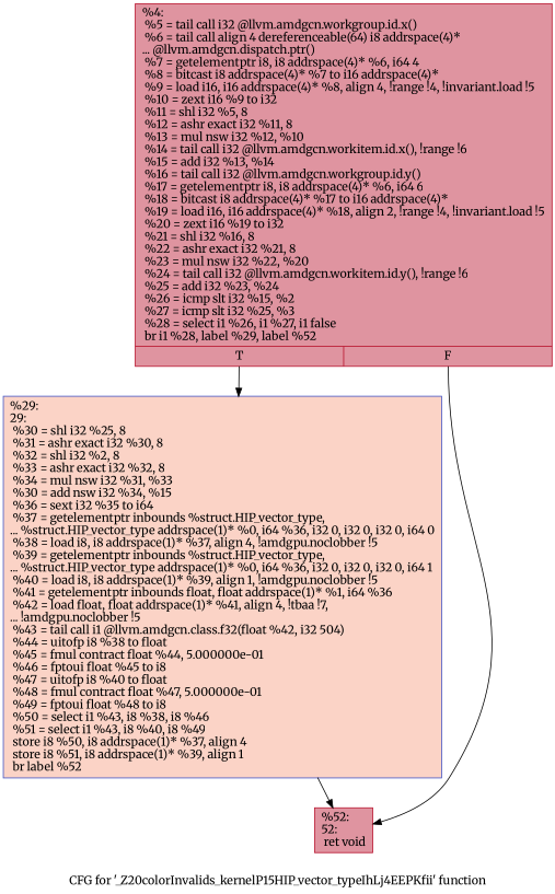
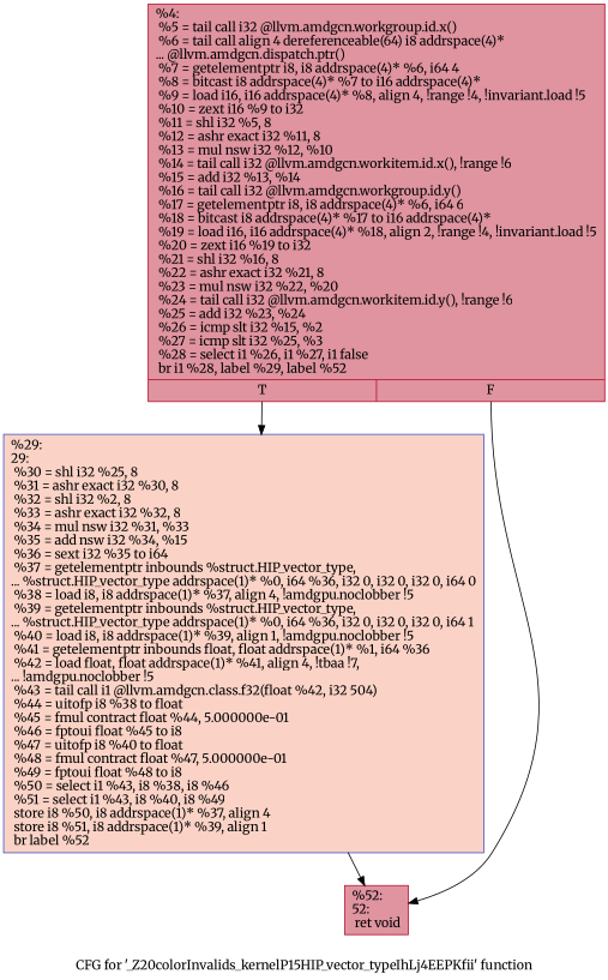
  digraph {
    label="CFG for '_Z20colorInvalids_kernelP15HIP_vector_typeIhLj4EEPKfii' function"
    fontname=Merriweather
    node [color="#b70d28ff" fillcolor="#b70d2870" shape=record style=filled fontname=Merriweather]
    edge [fontname=Merriweather]
    n1 [label="{%4:\l  %5 = tail call i32 @llvm.amdgcn.workgroup.id.x()\l  %6 = tail call align 4 dereferenceable(64) i8 addrspace(4)*\l... @llvm.amdgcn.dispatch.ptr()\l  %7 = getelementptr i8, i8 addrspace(4)* %6, i64 4\l  %8 = bitcast i8 addrspace(4)* %7 to i16 addrspace(4)*\l  %9 = load i16, i16 addrspace(4)* %8, align 4, !range !4, !invariant.load !5\l  %10 = zext i16 %9 to i32\l  %11 = shl i32 %5, 8\l  %12 = ashr exact i32 %11, 8\l  %13 = mul nsw i32 %12, %10\l  %14 = tail call i32 @llvm.amdgcn.workitem.id.x(), !range !6\l  %15 = add i32 %13, %14\l  %16 = tail call i32 @llvm.amdgcn.workgroup.id.y()\l  %17 = getelementptr i8, i8 addrspace(4)* %6, i64 6\l  %18 = bitcast i8 addrspace(4)* %17 to i16 addrspace(4)*\l  %19 = load i16, i16 addrspace(4)* %18, align 2, !range !4, !invariant.load !5\l  %20 = zext i16 %19 to i32\l  %21 = shl i32 %16, 8\l  %22 = ashr exact i32 %21, 8\l  %23 = mul nsw i32 %22, %20\l  %24 = tail call i32 @llvm.amdgcn.workitem.id.y(), !range !6\l  %25 = add i32 %23, %24\l  %26 = icmp slt i32 %15, %2\l  %27 = icmp slt i32 %25, %3\l  %28 = select i1 %26, i1 %27, i1 false\l  br i1 %28, label %29, label %52\l|{<s0>T|<s1>F}}"]
-   n2 [color="#3d50c3ff" fillcolor="#f59c7d70" label="{%29:\l29:                                               \l  %30 = shl i32 %25, 8\l  %31 = ashr exact i32 %30, 8\l  %32 = shl i32 %2, 8\l  %33 = ashr exact i32 %32, 8\l  %34 = mul nsw i32 %31, %33\l  %30 = add nsw i32 %34, %15\l  %36 = sext i32 %35 to i64\l  %37 = getelementptr inbounds %struct.HIP_vector_type,\l... %struct.HIP_vector_type addrspace(1)* %0, i64 %36, i32 0, i32 0, i32 0, i64 0\l  %38 = load i8, i8 addrspace(1)* %37, align 4, !amdgpu.noclobber !5\l  %39 = getelementptr inbounds %struct.HIP_vector_type,\l... %struct.HIP_vector_type addrspace(1)* %0, i64 %36, i32 0, i32 0, i32 0, i64 1\l  %40 = load i8, i8 addrspace(1)* %39, align 1, !amdgpu.noclobber !5\l  %41 = getelementptr inbounds float, float addrspace(1)* %1, i64 %36\l  %42 = load float, float addrspace(1)* %41, align 4, !tbaa !7,\l... !amdgpu.noclobber !5\l  %43 = tail call i1 @llvm.amdgcn.class.f32(float %42, i32 504)\l  %44 = uitofp i8 %38 to float\l  %45 = fmul contract float %44, 5.000000e-01\l  %46 = fptoui float %45 to i8\l  %47 = uitofp i8 %40 to float\l  %48 = fmul contract float %47, 5.000000e-01\l  %49 = fptoui float %48 to i8\l  %50 = select i1 %43, i8 %38, i8 %46\l  %51 = select i1 %43, i8 %40, i8 %49\l  store i8 %50, i8 addrspace(1)* %37, align 4\l  store i8 %51, i8 addrspace(1)* %39, align 1\l  br label %52\l}"]
+   n2 [color="#3d50c3ff" fillcolor="#f59c7d70" label="{%29:\l29:                                               \l  %30 = shl i32 %25, 8\l  %31 = ashr exact i32 %30, 8\l  %32 = shl i32 %2, 8\l  %33 = ashr exact i32 %32, 8\l  %34 = mul nsw i32 %31, %33\l  %35 = add nsw i32 %34, %15\l  %36 = sext i32 %35 to i64\l  %37 = getelementptr inbounds %struct.HIP_vector_type,\l... %struct.HIP_vector_type addrspace(1)* %0, i64 %36, i32 0, i32 0, i32 0, i64 0\l  %38 = load i8, i8 addrspace(1)* %37, align 4, !amdgpu.noclobber !5\l  %39 = getelementptr inbounds %struct.HIP_vector_type,\l... %struct.HIP_vector_type addrspace(1)* %0, i64 %36, i32 0, i32 0, i32 0, i64 1\l  %40 = load i8, i8 addrspace(1)* %39, align 1, !amdgpu.noclobber !5\l  %41 = getelementptr inbounds float, float addrspace(1)* %1, i64 %36\l  %42 = load float, float addrspace(1)* %41, align 4, !tbaa !7,\l... !amdgpu.noclobber !5\l  %43 = tail call i1 @llvm.amdgcn.class.f32(float %42, i32 504)\l  %44 = uitofp i8 %38 to float\l  %45 = fmul contract float %44, 5.000000e-01\l  %46 = fptoui float %45 to i8\l  %47 = uitofp i8 %40 to float\l  %48 = fmul contract float %47, 5.000000e-01\l  %49 = fptoui float %48 to i8\l  %50 = select i1 %43, i8 %38, i8 %46\l  %51 = select i1 %43, i8 %40, i8 %49\l  store i8 %50, i8 addrspace(1)* %37, align 4\l  store i8 %51, i8 addrspace(1)* %39, align 1\l  br label %52\l}"]
    n3 [label="{%52:\l52:                                               \l  ret void\l}"]
    n1 -> n2 [tailport=s0]
    n1 -> n3 [tailport=s1]
    n2 -> n3
  }
